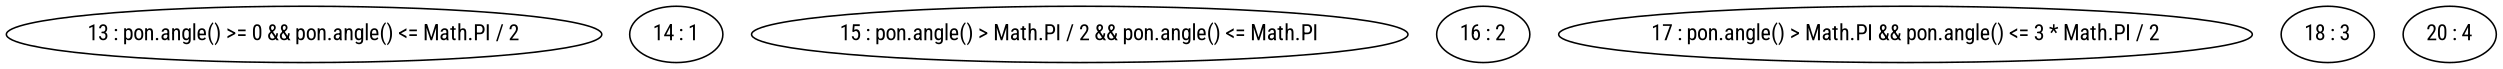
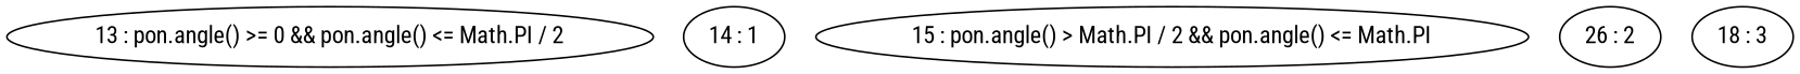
  digraph {
    fontname="Roboto Condensed"
    node [fontname="Roboto Condensed"]
    "13 : pon.angle() >= 0 && pon.angle() <= Math.PI / 2"
    "14 : 1"
    "15 : pon.angle() > Math.PI / 2 && pon.angle() <= Math.PI"
-   "16 : 2"
-   "17 : pon.angle() > Math.PI && pon.angle() <= 3 * Math.PI / 2"
+   "16 : 2" [label="26 : 2"]
    "18 : 3"
-   "20 : 4"
  }
